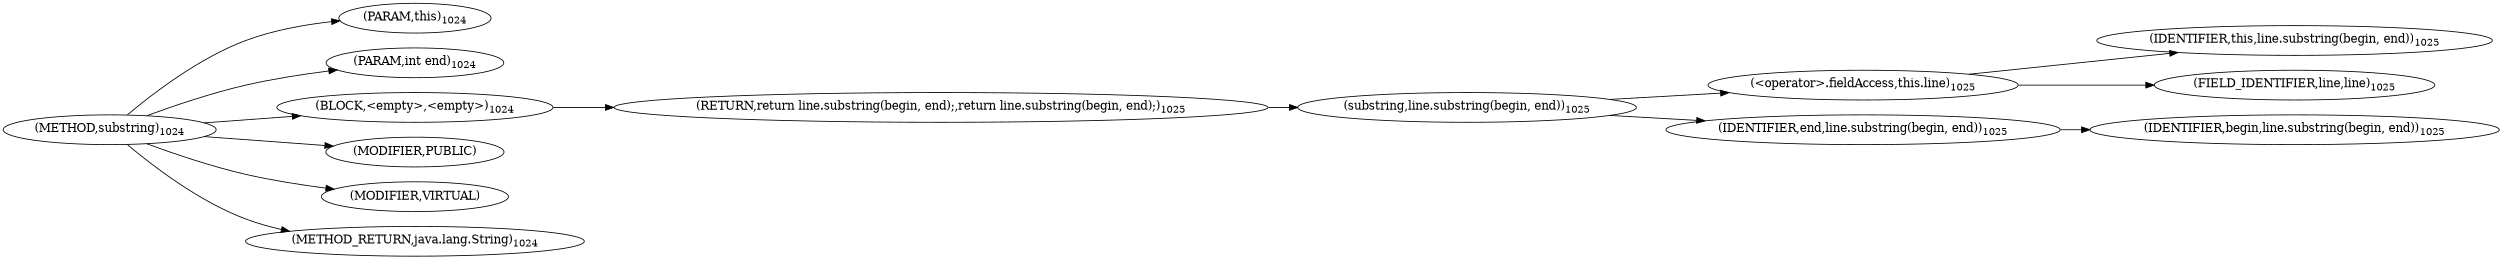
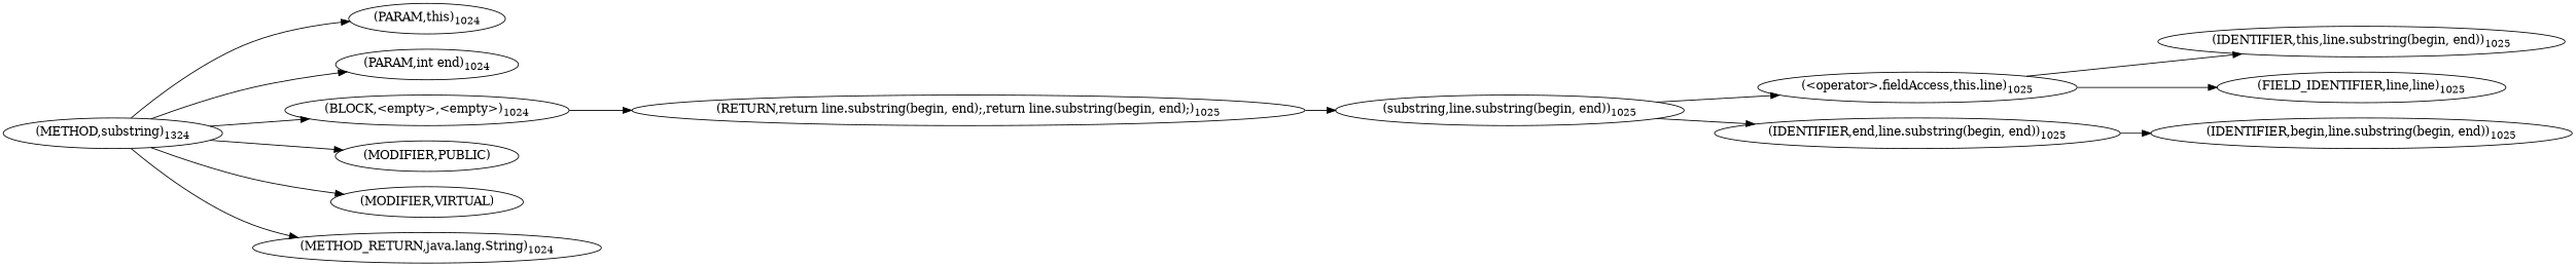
  digraph {
    rankdir=LR
-   n1 [label=<(METHOD,substring)<SUB>1024</SUB>>]
+   n1 [label=<(METHOD,substring)<SUB>1324</SUB>>]
    n2 [label=<(PARAM,this)<SUB>1024</SUB>>]
    n3 [label=<(PARAM,int end)<SUB>1024</SUB>>]
    n4 [label=<(BLOCK,&lt;empty&gt;,&lt;empty&gt;)<SUB>1024</SUB>>]
    n5 [label=<(MODIFIER,PUBLIC)>]
    n6 [label=<(MODIFIER,VIRTUAL)>]
    n7 [label=<(METHOD_RETURN,java.lang.String)<SUB>1024</SUB>>]
    n8 [label=<(RETURN,return line.substring(begin, end);,return line.substring(begin, end);)<SUB>1025</SUB>>]
    n9 [label=<(substring,line.substring(begin, end))<SUB>1025</SUB>>]
    n10 [label=<(&lt;operator&gt;.fieldAccess,this.line)<SUB>1025</SUB>>]
    n11 [label=<(IDENTIFIER,end,line.substring(begin, end))<SUB>1025</SUB>>]
    n12 [label=<(IDENTIFIER,this,line.substring(begin, end))<SUB>1025</SUB>>]
    n13 [label=<(FIELD_IDENTIFIER,line,line)<SUB>1025</SUB>>]
    n14 [label=<(IDENTIFIER,begin,line.substring(begin, end))<SUB>1025</SUB>>]
    n1 -> n2
    n1 -> n3
    n1 -> n4
    n1 -> n5
    n1 -> n6
    n1 -> n7
    n4 -> n8
    n8 -> n9
    n9 -> n10
    n9 -> n11
    n10 -> n12
    n10 -> n13
    n11 -> n14
  }
